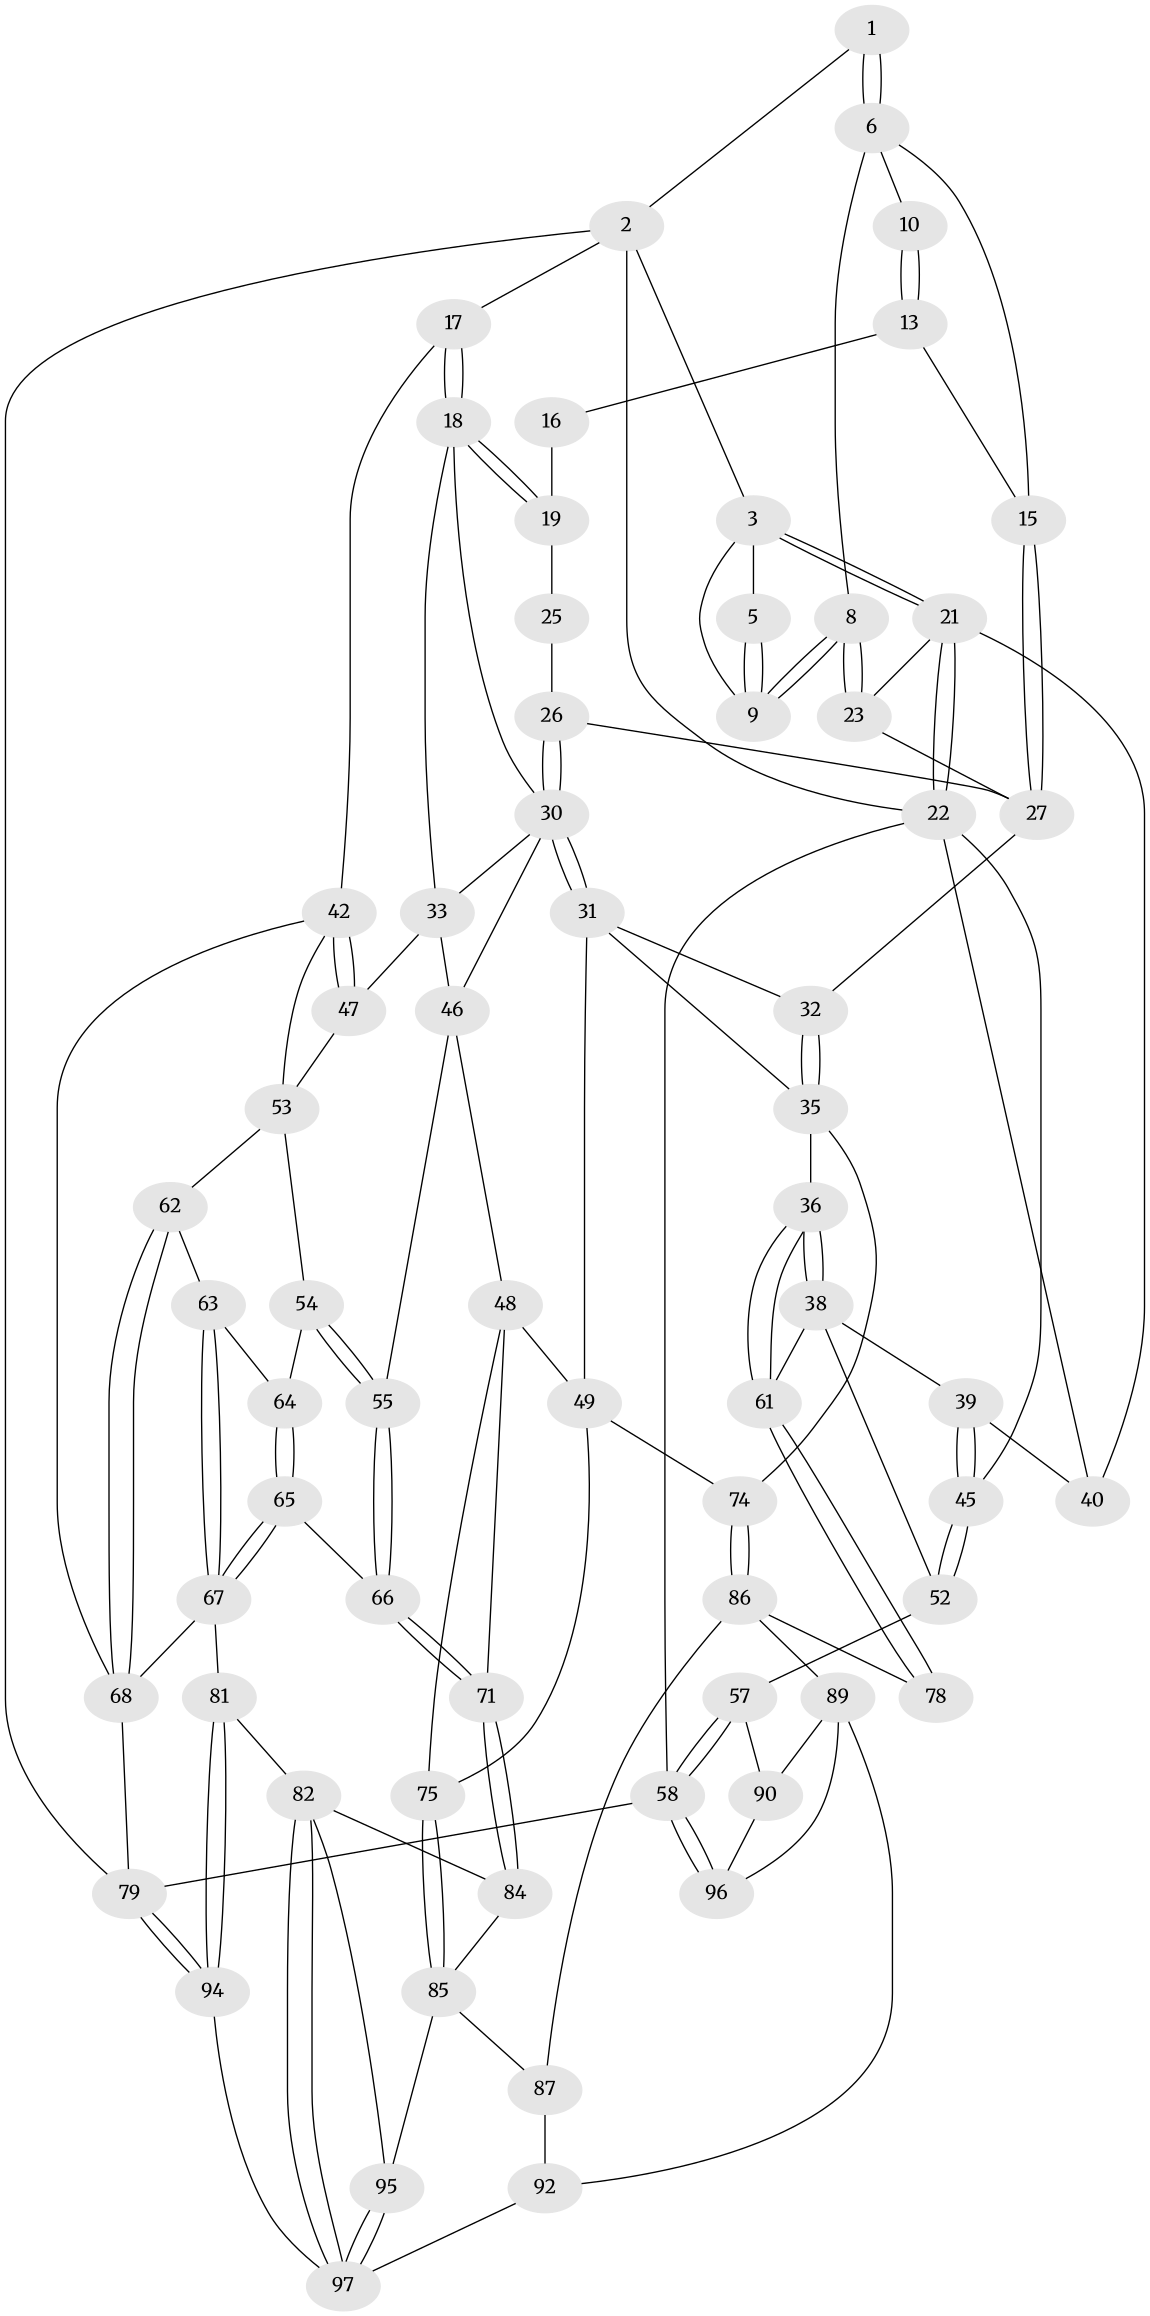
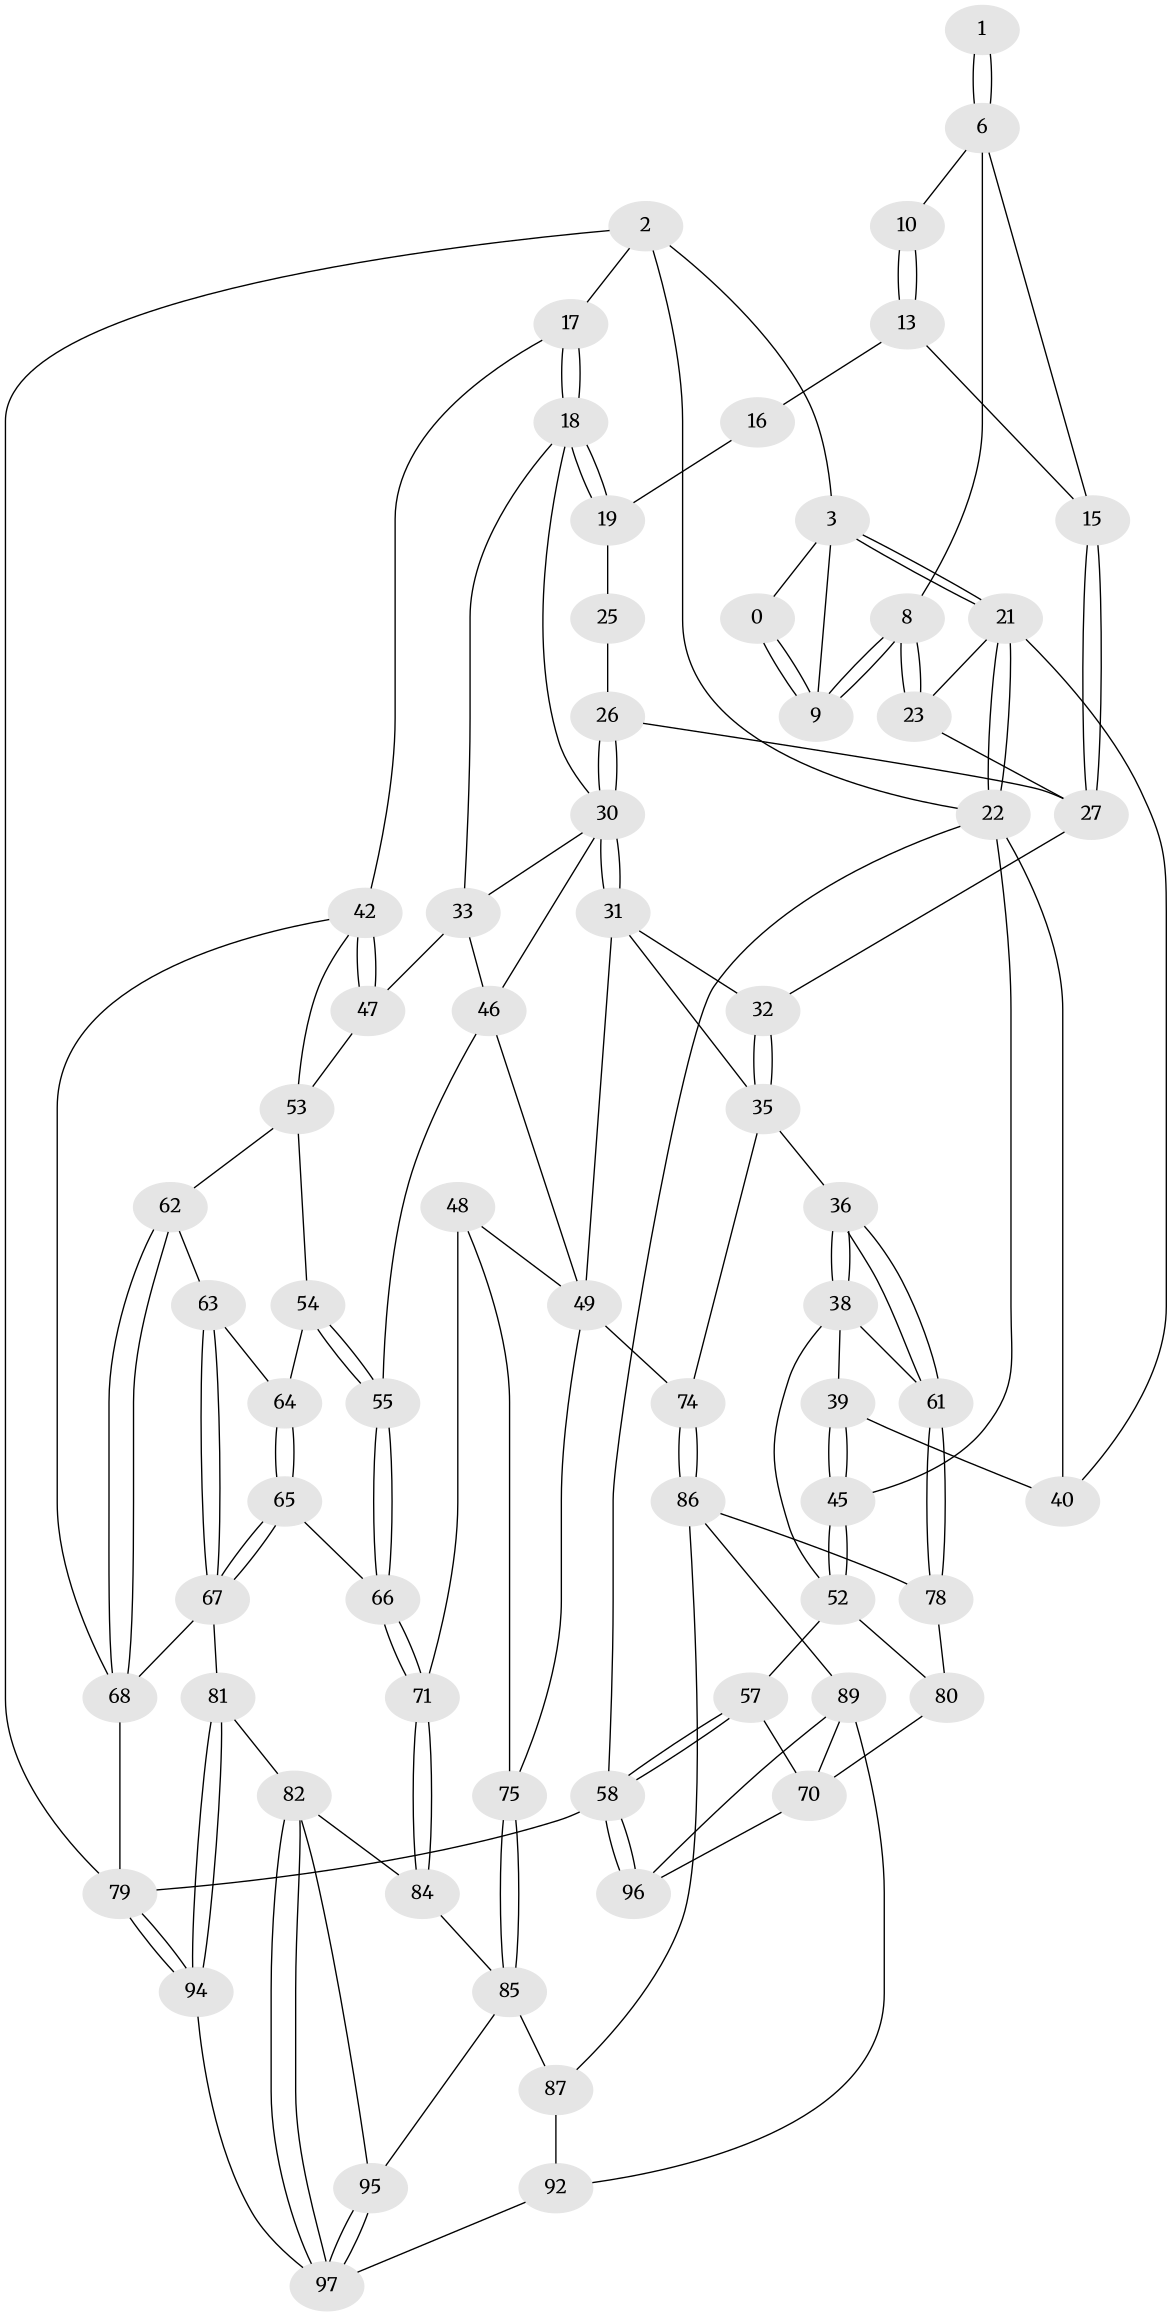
  graph {
    fontname=Merriweather
    node [color=gray90 fontname=Merriweather style=filled]
    edge [fontname=Merriweather]
    2 [super="+12"]
    1
    6 [super="+7"]
    3 [super="+4"]
    17
    22 [super="+41"]
    79
    8
    10
    15
-   5
+   5 [label=0]
    9
    21 [super="+24"]
    18 [super="+29"]
    42 [super="+60"]
    40
    45
    58
    94
    23
    13 [super="+14"]
    27 [super="+28"]
    16 [super="+20"]
    19
    32
    25
    33 [super="+44"]
    30 [super="+34"]
    n29 [label=47]
    53 [super="+59"]
    68 [super="+70"]
    26
    46 [super="+47"]
    52 [super="+56"]
    96
    31 [super="+50"]
    35 [super="+36"]
    49 [super="+73"]
    48 [super="+72"]
    55
    n41 [label=36]
    74
    75
    38 [super="+51"]
    61
    n46 [label=86 super="+77"]
    39
    78
    57
+   80
    54
    62
    71
    66
    84
    85 [super="+86"]
-   90 [super="+91"]
+   90 [super="+91" label=70]
    64
    63
    65
    67 [super="+69"]
    81
    82 [super="+83"]
    87 [super="+88"]
    89 [super="+93"]
    95
    92 [super="+99"]
    97 [super="+98"]
    2 -- 3
    2 -- 17
    2 -- 22
    2 -- 79
-   1 -- 2
    1 -- 6
    1 -- 6
    6 -- 8
    6 -- 10
    6 -- 15
    3 -- 5
    3 -- 9
    3 -- 21
    3 -- 21
    17 -- 18
    17 -- 18
    17 -- 42
    22 -- 40
    22 -- 45
    22 -- 58
    79 -- 94
    79 -- 94
    8 -- 9
    8 -- 9
    8 -- 23
    8 -- 23
    10 -- 13
    10 -- 13
    15 -- 27
    15 -- 27
    5 -- 9
    5 -- 9
    21 -- 22
    21 -- 22
    21 -- 40
    21 -- 23
    18 -- 19
    18 -- 19
    18 -- 33
    18 -- 30
    42 -- n29
    42 -- n29
    42 -- 53
    42 -- 68
    45 -- 52
    45 -- 52
    58 -- 79
    58 -- 96
    58 -- 96
    94 -- 97
    23 -- 27
    13 -- 15
    13 -- 16 [weight=2]
    27 -- 32
    16 -- 19
    19 -- 25
    32 -- 35
    32 -- 35
    25 -- 26
    33 -- n29
    33 -- 46
    30 -- 33
    30 -- 46
    30 -- 31
    30 -- 31
    n29 -- 53
    53 -- 54
    53 -- 62
    68 -- 79
    26 -- 27
    26 -- 30
    26 -- 30
-   46 -- 48
+   46 -- 49
    46 -- 55
    52 -- 57
+   52 -- 80
    31 -- 32
    31 -- 35
    31 -- 49
    35 -- n41
    35 -- 74
    49 -- 74
    49 -- 75
    48 -- 49
    48 -- 75
    48 -- 71
    55 -- 66
    55 -- 66
    n41 -- 38
    n41 -- 38
    n41 -- 61
    n41 -- 61
    74 -- n46
    74 -- n46
    75 -- 85
    75 -- 85
    38 -- 52
    38 -- 61
    38 -- 39
    61 -- 78
    61 -- 78
    n46 -- 78
    n46 -- 87
    n46 -- 89
    39 -- 40
    39 -- 45
    39 -- 45
+   78 -- 80
    57 -- 58
    57 -- 58
    57 -- 90
+   80 -- 90
    54 -- 55
    54 -- 55
    54 -- 64
    62 -- 68
    62 -- 68
    62 -- 63
    71 -- 84
    71 -- 84
    66 -- 71
    66 -- 71
    84 -- 85
    85 -- 87
    85 -- 95
    90 -- 96
    64 -- 65
    64 -- 65
    63 -- 64
    63 -- 67
    63 -- 67
    65 -- 66
    65 -- 67
    65 -- 67
    67 -- 68
    67 -- 81
    81 -- 94
    81 -- 94
    81 -- 82
    82 -- 84
    82 -- 95
    82 -- 97
    82 -- 97
    87 -- 92 [weight=2]
    89 -- 96
    89 -- 90
    89 -- 92
    95 -- 97
    95 -- 97
    92 -- 97
  }
